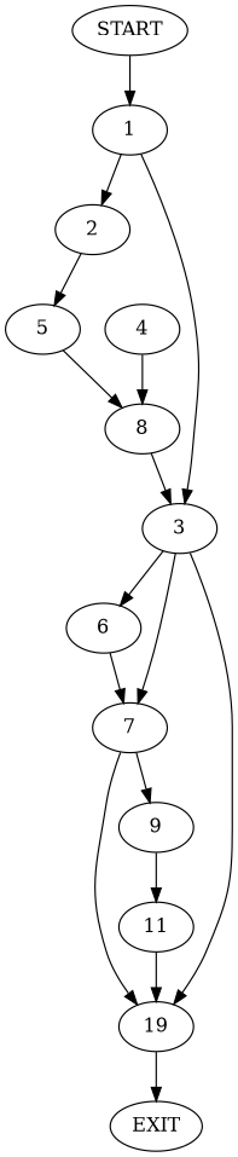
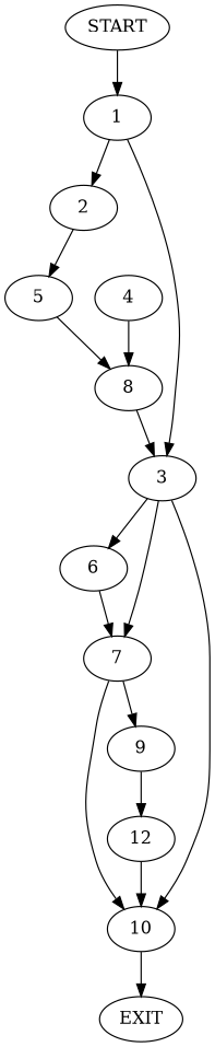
  digraph {
    n1 [label=START]
    1
    2
    3
    n5 [label=EXIT]
    5
    6
    7
-   10 [label=19]
+   10
    4
    8
    9
-   11
+   11 [label=12]
    n1 -> 1
    1 -> 2
    1 -> 3
    2 -> 5
    3 -> 6
    3 -> 7
    3 -> 10
    5 -> 8
    6 -> 7
    7 -> 10
    7 -> 9
    10 -> n5
    4 -> 8
    8 -> 3
    9 -> 11
    11 -> 10
  }
